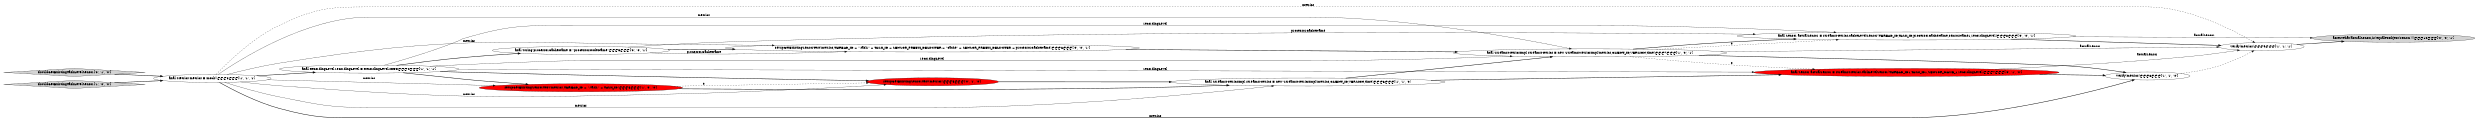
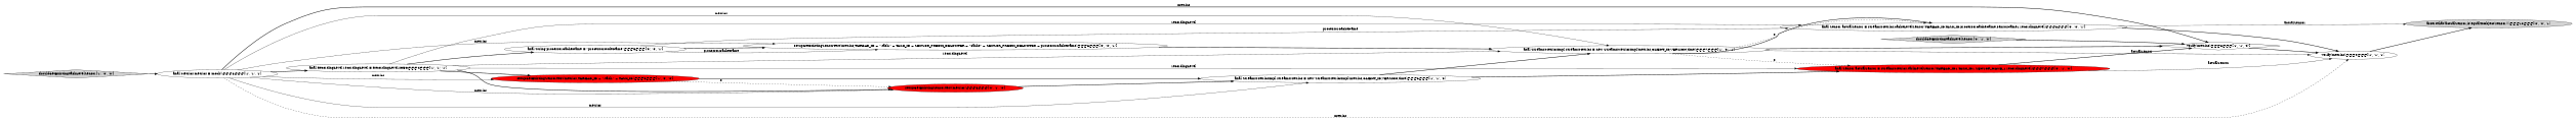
  digraph {
    rankdir=LR
    node [fillcolor=white shape=ellipse style=filled]
    edge [style=bold]
    n1 [label="final RecordingLevel recordingLevel = RecordingLevel.INFO@@@4@@@['1', '1', '1']"]
    n2 [label="final Sensor actualSensor = streamsMetrics.cacheLevelSensor(THREAD_ID,TASK_ID,processorCacheName,sensorName1,recordingLevel)@@@8@@@['0', '0', '1']"]
    n3 [fillcolor=red label="final Sensor actualSensor = streamsMetrics.taskLevelSensor(THREAD_ID1,TASK_ID1,SENSOR_NAME_1,recordingLevel)@@@7@@@['0', '1', '0']"]
    n4 [label="final String processorCacheName = \"processorNodeName\"@@@5@@@['0', '0', '1']"]
    n5 [label="final StreamsMetricsImpl streamsMetrics = new StreamsMetricsImpl(metrics,CLIENT_ID,VERSION,time)@@@7@@@['1', '0', '1']"]
    n6 [fillcolor=red label="setupGetExistingSensorTest(metrics)@@@5@@@['0', '1', '0']"]
    n7 [fillcolor=red label="setupGetExistingSensorTest(metrics,THREAD_ID + \".task.\" + TASK_ID)@@@5@@@['1', '0', '0']"]
    n8 [label="verify(metrics)@@@9@@@['1', '1', '1']"]
    n9 [fillcolor=lightgray label="assertThat(actualSensor,is(equalToObject(sensor)))@@@10@@@['0', '0', '1']"]
-   n10 [label="verify(metrics)@@@8@@@['1', '1', '0']"]
+   n10 [label="verify(metrics)@@@8@@@['1', '1', '0']" shape=diamond]
    n11 [label="setupGetExistingSensorTest(metrics,THREAD_ID + \".task.\" + TASK_ID + SENSOR_PREFIX_DELIMITER + \"cache\" + SENSOR_PREFIX_DELIMITER + processorCacheName)@@@6@@@['0', '0', '1']"]
    n12 [label="final StreamsMetricsImpl streamsMetrics = new StreamsMetricsImpl(metrics,CLIENT_ID,VERSION,time)@@@6@@@['1', '1', '0']"]
    n13 [fillcolor=lightgray label="shouldGetExistingTaskLevelSensor['0', '1', '0']" shape=diamond]
    n14 [label="final Metrics metrics = mock()@@@3@@@['1', '1', '1']"]
    n15 [fillcolor=lightgray label="shouldGetExistingTaskLevelSensor['1', '0', '0']" shape=diamond]
    n1 -> n2 [label=recordingLevel style=solid]
    n1 -> n3 [label=recordingLevel style=solid]
    n1 -> n4
    n1 -> n5 [label=recordingLevel style=solid]
    n1 -> n6
    n1 -> n7
    n2 -> n8
    n2 -> n9 [label=actualSensor style=solid]
    n3 -> n8 [label=actualSensor style=solid]
    n3 -> n10
    n4 -> n2 [label=processorCacheName style=solid]
    n4 -> n11
    n4 -> n11 [label=processorCacheName style=solid]
    n5 -> n2 [label=0 style=dashed]
    n5 -> n2
    n5 -> n3 [label=0 style=dashed]
    n5 -> n8 [label=actualSensor style=solid]
    n5 -> n10
    n6 -> n12
    n7 -> n6 [label=0 style=dashed]
    n7 -> n12
    n8 -> n9
-   n10 -> n8 [style=dashed]
+   n10 -> n8
    n11 -> n5
    n12 -> n3
    n12 -> n5
-   n13 -> n14
+   n13 -> n10
    n14 -> n1
    n14 -> n5 [label=metrics style=solid]
    n14 -> n6 [label=metrics style=solid]
    n14 -> n7 [label=metrics style=solid]
    n14 -> n8 [label=metrics style=dashed]
    n14 -> n10 [label=metrics]
    n14 -> n11 [label=metrics style=solid]
    n14 -> n12 [label=metrics style=solid]
    n15 -> n14
  }
